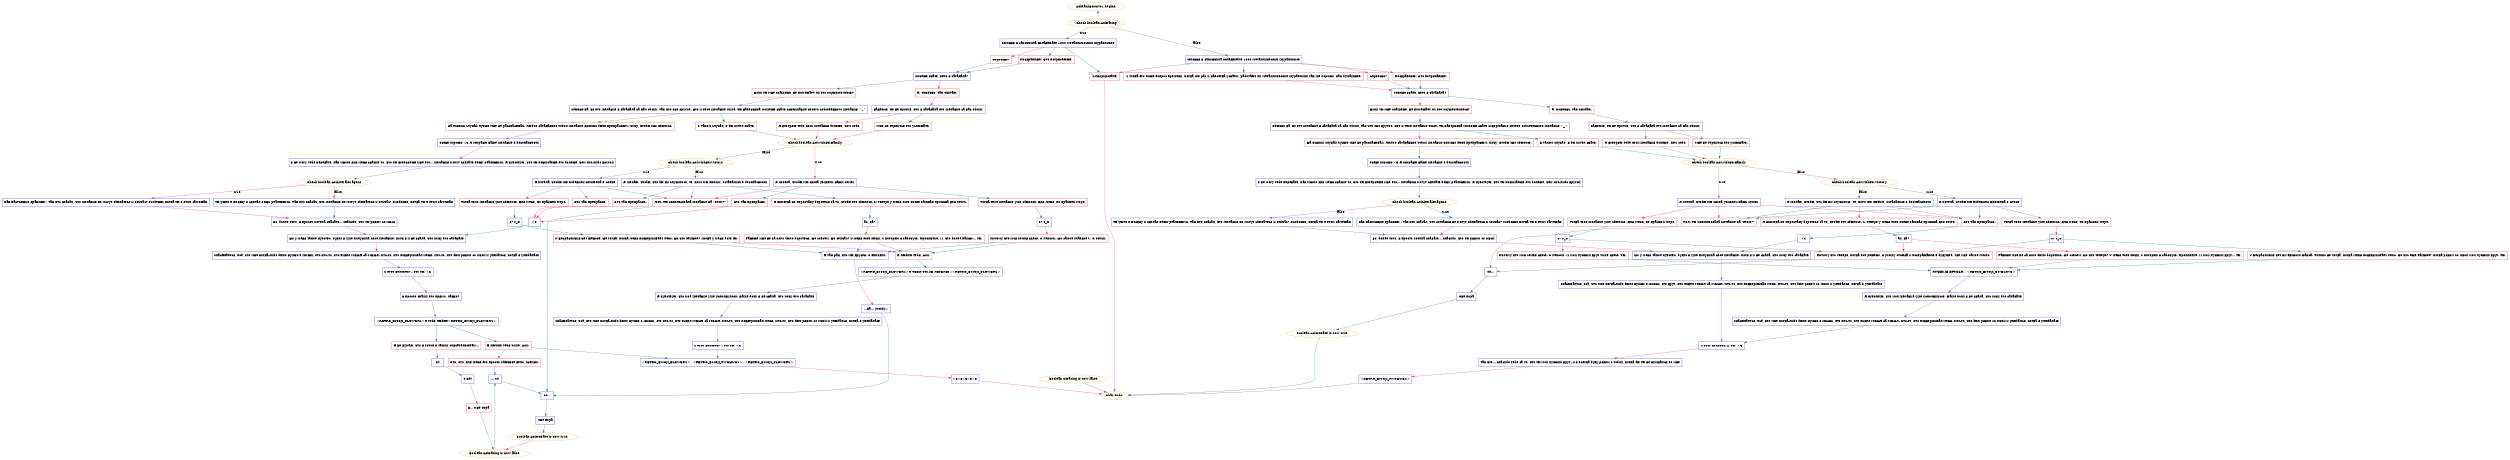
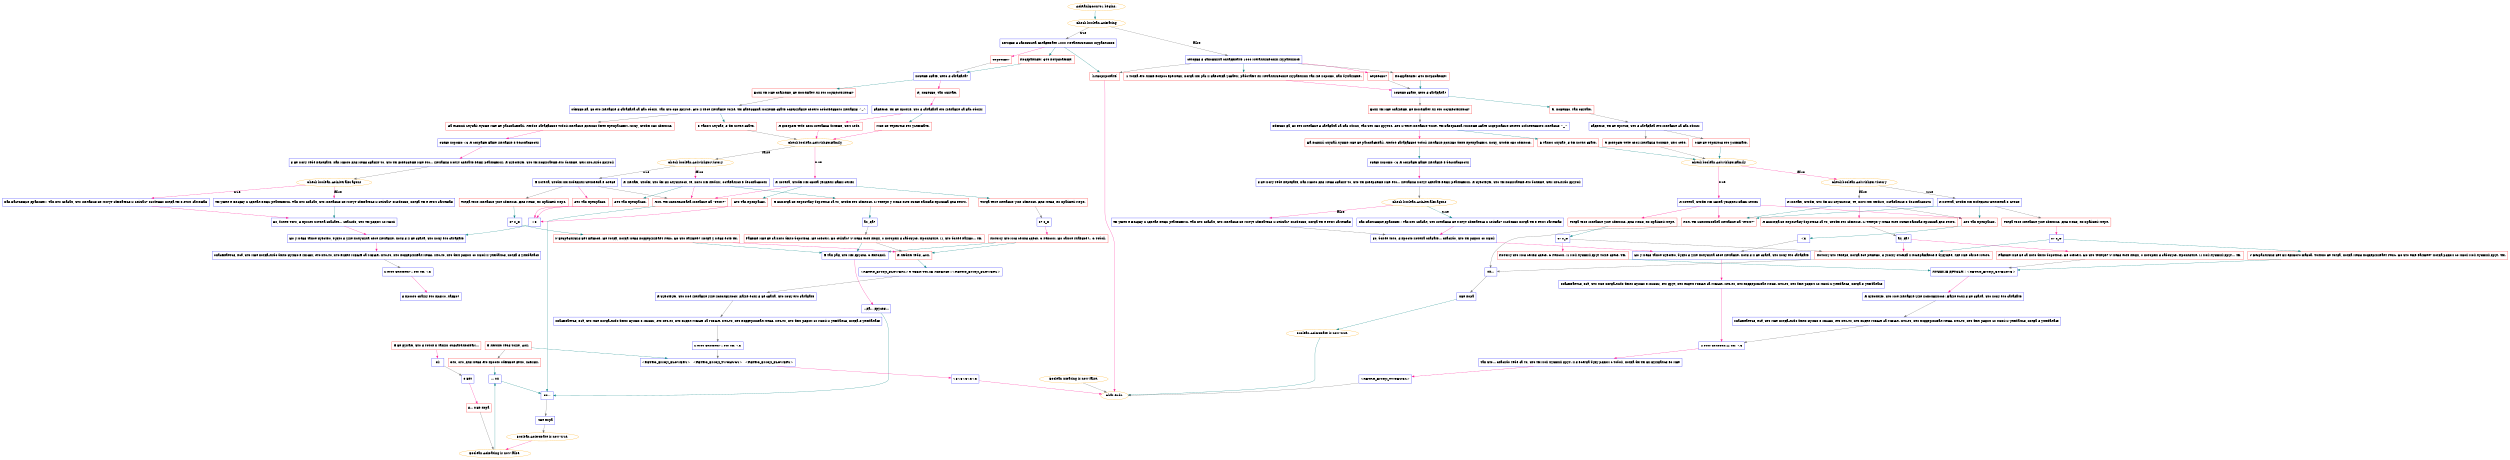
  digraph {
    node [color=blue shape=box]
    edge [color=deeppink]
    "AoiRank6Convo1 begins." [color=orange shape=""]
    n2 [color=orange label="Check boolean AoiDating" shape=""]
    n3 [label="сегодня я закончила складывать 1000 металлических журавликов"]
    n4 [label="сегодня я закончила складывать 1000 металлических журавликов"]
    n5 [color=red label="Серьезно?"]
    n6 [color=red label="Поздравляю! Это потрясающе!"]
    n7 [color=red label="[Игнорировать]"]
    n8 [color=red label="И тогда это лишь вопрос времени, когда мы раз и навсегда узнаем, работают ли металлические журавлики так же хорошо, как бумажные."]
    n9 [color=red label="Серьезно?"]
    n10 [color=red label="Поздравляю! Это потрясающе!"]
    n11 [label="хочешь знать, чего я загадала?"]
    "Chat ends." [color=orange shape=""]
    n13 [label="хочешь знать, чего я загадала?"]
    n14 [color=red label="Если ты мне скажешь, не помешает ли это осуществиться?"]
    n15 [color=red label="Я, конечно, так считаю."]
    n16 [color=red label="Если ты мне скажешь, не помешает ли это осуществиться?"]
    n17 [color=red label="Я, конечно, так считаю."]
    n18 [label="обычно да, но это желание я загадала за нас обоих, так что оно другое. Это и твое желание тоже. Ты наверняка можешь знать содержание своего собственного желания ^_^"]
    n19 [label="надеюсь, ты не против, что я загадала это желание за нас обоих!"]
    n20 [label="Обычно да, но это желание я загадала за нас обоих, так что оно другое. Это и твое желание тоже. Ты наверняка можешь знать содержание своего собственного желания ^_^"]
    n21 [label="надеюсь, ты не против, что я загадала это желание за нас обоих!"]
    n22 [color=red label="На всякий случай лучше мне не рассказывай. Любое загаданное тобой желание должно быть прекрасным. Хочу, чтобы оно сбылось."]
    n23 [color=red label="В таком случае, я бы хотел знать."]
    n24 [color=red label="Я доверяю тебе свои желания больше, чем себе."]
    n25 [color=red label="Мне не терпится это услышать."]
    n26 [color=red label="На всякий случай лучше мне не рассказывай. Любое загаданное тобой желание должно быть прекрасным. Хочу, чтобы оно сбылось."]
    n27 [color=red label="В таком случае, я бы хотел знать."]
    n28 [color=red label="Я доверяю тебе свои желания больше, чем себе."]
    n29 [color=red label="Мне не терпится это услышать."]
    n30 [label="очень хорошо <3 Я сохраню наше желание в безопасности"]
    n31 [color=orange label="Check boolean AoiWishForFamily" shape=""]
    n32 [label="очень хорошо <3 Я сохраню наше желание в безопасности"]
    n33 [color=orange label="Check boolean AoiWishForFamily" shape=""]
    n34 [label="я не могу тебе передать, как много для меня значит то, что ты доверяешь мне это... желания могут сделать вещи реальными. Я чувствую, что ты понимаешь это больше, чем кто-либо другой"]
    n35 [label="Я хотела, чтобы мы снова увидели наши семьи"]
    n36 [color=orange label="Check boolean AoiWishForVictory" shape=""]
    n37 [label="я не могу тебе передать, как много для меня значит то, что ты доверяешь мне это... желания могут сделать вещи реальными. Я чувствую, что ты понимаешь это больше, чем кто-либо другой"]
    n38 [label="Я хотела, чтобы мы снова увидели наши семьи"]
    n39 [color=orange label="Check boolean AoiWishForVictory" shape=""]
    n40 [color=orange label="Check boolean AoiLiteralDragons" shape=""]
    n41 [color=red label="Тогда твое желание уже сбылось. Для меня, по крайней мере."]
    n42 [color=red label="Это так прекрасно."]
    n43 [color=red label="Лол. Ты использовала желание на *этом?*"]
    n44 [label="Я хотела, чтобы мы победили Человека в Стене"]
    n45 [label="Я желаю, чтобы, что бы ни случилось, те, кого мы любим, оставались в безопасности"]
    n46 [color=orange label="Check boolean AoiLiteralDragons" shape=""]
    n47 [color=red label="Тогда твое желание уже сбылось. Для меня, по крайней мере."]
    n48 [color=red label="Это так прекрасно."]
    n49 [color=red label="Лол. Ты использовала желание на *этом?*"]
    n50 [label="Я хотела, чтобы мы победили Человека в Стене"]
    n51 [label="Я желаю, чтобы, что бы ни случилось, те, кого мы любим, оставались в безопасности"]
    n52 [label="как настоящие драконы!! так кто сказал, что желания не могут сбываться и сейчас? особенно когда ты в этом замешан"]
    n53 [label="ты ушел в Бездну и сделал вещи реальными. Так кто сказал, что желания не могут сбываться и сейчас? Особенно, когда ты в этом замешан"]
    n54 [label="о? о_О"]
    n55 [label="<3"]
    n56 [label="ок..."]
    n57 [color=red label="Тогда твое желание уже сбылось. Для меня, по крайней мере."]
    n58 [color=red label="Это так прекрасно."]
    n59 [color=red label="Я никогда не перестану бороться за то, чтобы это сбылось. И теперь у меня есть очень важная причина для этого."]
    n60 [color=red label="Это так прекрасно."]
    n61 [label="как настоящие драконы!! так кто сказал, что желания не могут сбываться и сейчас? особенно когда ты в этом замешан"]
    n62 [label="ты ушел в Бездну и сделал вещи реальными. Так кто сказал, что желания не могут сбываться и сейчас? Особенно, когда ты в этом замешан"]
    n63 [label="о? о_О"]
    n64 [label="<3"]
    n65 [label="ок..."]
    n66 [color=red label="Тогда твое желание уже сбылось. Для меня, по крайней мере."]
    n67 [color=red label="Я никогда не перестану бороться за то, чтобы это сбылось. И теперь у меня есть очень важная причина для этого."]
    n68 [label="но, более того, я просто хотела сказать... спасибо, что ты рядом со мной"]
    n69 [color=red label="Потому что моя семья здесь. С Гексом. Но самое главное?.. С тобой."]
    n70 [label="Но у меня такое чувство, будто я уже получила свое желание. Хотя я и не знала, что хочу его загадать"]
    n71 [label="мне пора"]
    n72 [label="о? о_О"]
    n73 [label="ах, да?"]
    n74 [label="но, более того, я просто хотела сказать... спасибо, что ты рядом со мной"]
    n75 [color=red label="Потому что моя семья здесь. С Гексом. И мой лучший друг тоже здесь. Ты."]
    n76 [color=red label="Потому что теперь, когда все решено, я ухожу отсюда и возвращаюсь в будущее, где мне самое место."]
    n77 [label="Но у меня такое чувство, будто я уже получила свое желание. Хотя я и не знала, что хочу его загадать"]
    n78 [label="мне пора"]
    n79 [label="о? о_О"]
    n80 [label="ах, да?"]
    n81 [color=red label="Я люблю тебя, Аои."]
    n82 [label="Я так рад, что мы друзья. С выгодой."]
    n83 [label="оказывается, всё, что мне когда-либо было нужно в жизни, это кто-то, кто видел МЕНЯ за МЕНЯ. Кто-то, кто поддерживал меня. Кто-то, кто был рядом со мной и улыбался, когда я улыбалась"]
    n84 [color=orange label="Boolean AoiNoDate is now true." shape=""]
    n85 [color=red label="У Безразличия нет шансов. Не тогда, когда меня поддерживает Гекс. Но что важнее? Когда у меня есть ты."]
    n86 [color=red label="Раньше мне не за кого было бороться. Не совсем. Но сейчас? У меня есть люди, о которых я забочусь. Проклятие. И, что более важно... ты."]
    n87 [label="ЛУЧШИЕ ДРУЗЬЯ!! <RETRO_EMOJI_GIVELOVE>"]
    n88 [label="оказывается, всё, что мне когда-либо было нужно в жизни, это друг, кто видел МЕНЯ за МЕНЯ. Кто-то, кто поддерживал меня. Кто-то, кто был рядом со мной и улыбался, когда я улыбалась"]
    n89 [color=orange label="Boolean AoiNoDate is now true." shape=""]
    n90 [color=red label="У Безразличия нет ни единого шанса. Только не тогда, когда меня поддерживает Гекс. Но что еще важнее? Когда рядом со мной мой лучший друг. Ты."]
    n91 [color=red label="Раньше мне не за кого было бороться. Не совсем. Но что теперь? У меня есть люди, о которых я забочусь. Проклятие. И мой лучший друг... ты."]
    n92 [label="<RETRO_EMOJI_FLOWERS>Я ТЕБЯ ТОЖЕ ЛЮБЛЮ!!<RETRO_EMOJI_FLOWERS>"]
-   n93 [label="...да... ухожу..."]
+   n93 [label="...да... друзья..."]
    n94 [label="и этот человек?.. это ты. <3"]
    n95 [color=orange label="Boolean AoiDating is now false." shape=""]
    n96 [label="Я чувствую, что мое желание уже исполнилось! Даже если я не знала, что хочу его загадать"]
    n97 [label="и этот человек — ты! <3"]
    n98 [label="Я чувствую, что мое желание уже исполнилось! Даже если я не знала, что хочу его загадать"]
    n99 [label="я просто скажу это прямо, ладно?"]
    n100 [label="... ох"]
    n101 [label="оказывается, всё, что мне когда-либо было нужно в жизни, это кто-то, кто видел МЕНЯ за МЕНЯ. Кто-то, кто поддерживал меня. Кто-то, кто был рядом со мной и улыбался, когда я улыбалась"]
    n102 [label="так что... спасибо тебе за то, что ты мой лучший друг. и я всегда буду рядом с тобой, когда бы ты ни нуждался во мне"]
    n103 [label="оказывается, всё, что мне когда-либо было нужно в жизни, это кто-то, кто видел МЕНЯ за МЕНЯ. Кто-то, кто поддерживал меня. Кто-то, кто был рядом со мной и улыбался, когда я улыбалась"]
-   n104 [label="<RETRO_EMOJI_FLOWERS>Я тебя люблю<RETRO_EMOJI_FLOWERS>"]
    n105 [color=orange label="Boolean IsDating is now false." shape=""]
    n106 [label="<RETRO_EMOJI_TWOHUGS>"]
    n107 [label="и этот человек?.. это ты. <3"]
    n108 [color=red label="Я люблю тебя тоже, Аои."]
    n109 [color=red label="Я не думаю, что я готов к таким обязательствам..."]
    n110 [label="<RETRO_EMOJI_FLOWERS>   <RETRO_EMOJI_TWOHUGS>   <RETRO_EMOJI_FLOWERS>"]
    n111 [color=red label="Ого, ого, для меня это просто обычное дело, извини."]
    n112 [label="ой"]
    n113 [label="<3<3<3<3<3"]
    n114 [label="о нет"]
    n115 [color=red label="я... мне пора"]
-   n2 -> "AoiRank6Convo1 begins." [color=teal]
+   "AoiRank6Convo1 begins." -> n2 [color=teal]
    n2 -> n3 [color=gray40 label=true]
    n2 -> n4 [color=gray40 label=false]
    n3 -> n5
    n3 -> n6 [color=teal]
    n3 -> n7 [color=teal]
    n4 -> n7 [color=gray40]
    n4 -> n8 [color=teal]
    n4 -> n9
    n4 -> n10 [color=gray40]
    n5 -> n11 [color=gray40]
    n6 -> n11 [color=teal]
    n7 -> "Chat ends."
    n8 -> n13
    n9 -> n13 [color=gray40]
    n10 -> n13 [color=teal]
    n11 -> n14 [color=teal]
    n11 -> n15
    n13 -> n16 [color=gray40]
    n13 -> n17 [color=teal]
    n14 -> n18 [color=gray40]
    n15 -> n19
    n16 -> n20 [color=gray40]
    n17 -> n21 [color=gray40]
    n18 -> n22 [color=gray40]
    n18 -> n23 [color=teal]
    n19 -> n24
    n19 -> n25 [color=teal]
    n20 -> n26
    n20 -> n27 [color=teal]
    n21 -> n28 [color=gray40]
    n21 -> n29 [color=gray40]
    n22 -> n30
    n23 -> n31 [color=gray40]
    n24 -> n31
    n25 -> n31
    n26 -> n32 [color=teal]
    n27 -> n33 [color=teal]
    n28 -> n33 [color=gray40]
    n29 -> n33 [color=teal]
    n30 -> n34
    n31 -> n35 [label=true]
    n31 -> n36 [color=gray40 label=false]
    n32 -> n37
    n33 -> n38 [label=true]
    n33 -> n39 [label=false]
    n34 -> n40 [color=gray40]
    n35 -> n41 [color=teal]
    n35 -> n42 [color=teal]
    n35 -> n43
    n36 -> n44 [color=gray40 label=true]
    n36 -> n45 [label=false]
    n37 -> n46 [color=gray40]
    n38 -> n47
    n38 -> n48
    n38 -> n49
    n39 -> n50 [color=gray40 label=true]
    n39 -> n51 [color=gray40 label=false]
    n40 -> n52 [label=true]
    n40 -> n53 [label=false]
    n41 -> n54 [color=gray40]
    n42 -> n55
    n43 -> n56 [color=teal]
    n44 -> n43 [color=gray40]
    n44 -> n57 [color=gray40]
    n44 -> n58
    n45 -> n43
    n45 -> n59 [color=teal]
    n45 -> n60 [color=teal]
    n46 -> n61 [color=teal label=true]
    n46 -> n62 [label=false]
    n47 -> n63 [color=teal]
    n48 -> n64 [color=teal]
    n49 -> n65 [color=gray40]
    n50 -> n48 [color=teal]
    n50 -> n49 [color=teal]
    n50 -> n66 [color=gray40]
    n51 -> n48 [color=gray40]
    n51 -> n49 [color=teal]
    n51 -> n67
    n52 -> n68
    n53 -> n68 [color=teal]
    n54 -> n69
    n55 -> n70 [color=teal]
    n56 -> n71 [color=gray40]
    n57 -> n72 [color=teal]
    n58 -> n55
    n59 -> n73 [color=teal]
    n60 -> n55
    n61 -> n74
    n62 -> n74 [color=gray40]
    n63 -> n75
    n63 -> n76 [color=gray40]
    n64 -> n77 [color=gray40]
    n65 -> n78 [color=gray40]
    n66 -> n79
    n67 -> n80 [color=gray40]
    n68 -> n70
    n69 -> n81 [color=teal]
    n69 -> n82 [color=teal]
    n70 -> n83
    n71 -> n84 [color=gray40]
    n72 -> n85 [color=teal]
    n73 -> n86 [color=gray40]
    n74 -> n77
    n75 -> n87 [color=teal]
    n76 -> n65 [color=gray40]
    n77 -> n88
    n78 -> n89 [color=teal]
    n79 -> n76 [color=teal]
    n79 -> n90 [color=teal]
    n80 -> n76
    n80 -> n91
    n81 -> n92 [color=teal]
    n82 -> n93
    n83 -> n94 [color=gray40]
    n84 -> n95
    n85 -> n81
    n85 -> n82 [color=teal]
    n86 -> n81 [color=gray40]
    n86 -> n82 [color=teal]
    n87 -> n96
    n88 -> n97
    n89 -> "Chat ends." [color=teal]
    n90 -> n87 [color=teal]
    n91 -> n87 [color=gray40]
    n92 -> n98 [color=gray40]
    n93 -> n56 [color=teal]
    n94 -> n99
    n95 -> n100 [color=teal]
    n96 -> n101 [color=gray40]
    n97 -> n102
    n98 -> n103 [color=gray40]
-   n99 -> n104 [color=gray40]
    n100 -> n56 [color=teal]
    n101 -> n97 [color=gray40]
    n102 -> n106
    n103 -> n107 [color=gray40]
-   n104 -> n108 [color=teal]
-   n104 -> n109 [color=teal]
    n105 -> "Chat ends." [color=gray40]
    n106 -> "Chat ends." [color=gray40]
    n107 -> n110 [color=gray40]
    n108 -> n110 [color=teal]
    n108 -> n111 [color=gray40]
    n109 -> n112
    n110 -> n113
    n111 -> n100 [color=teal]
    n112 -> n114 [color=gray40]
    n113 -> "Chat ends."
    n114 -> n115
    n115 -> n95 [color=gray40]
  }
